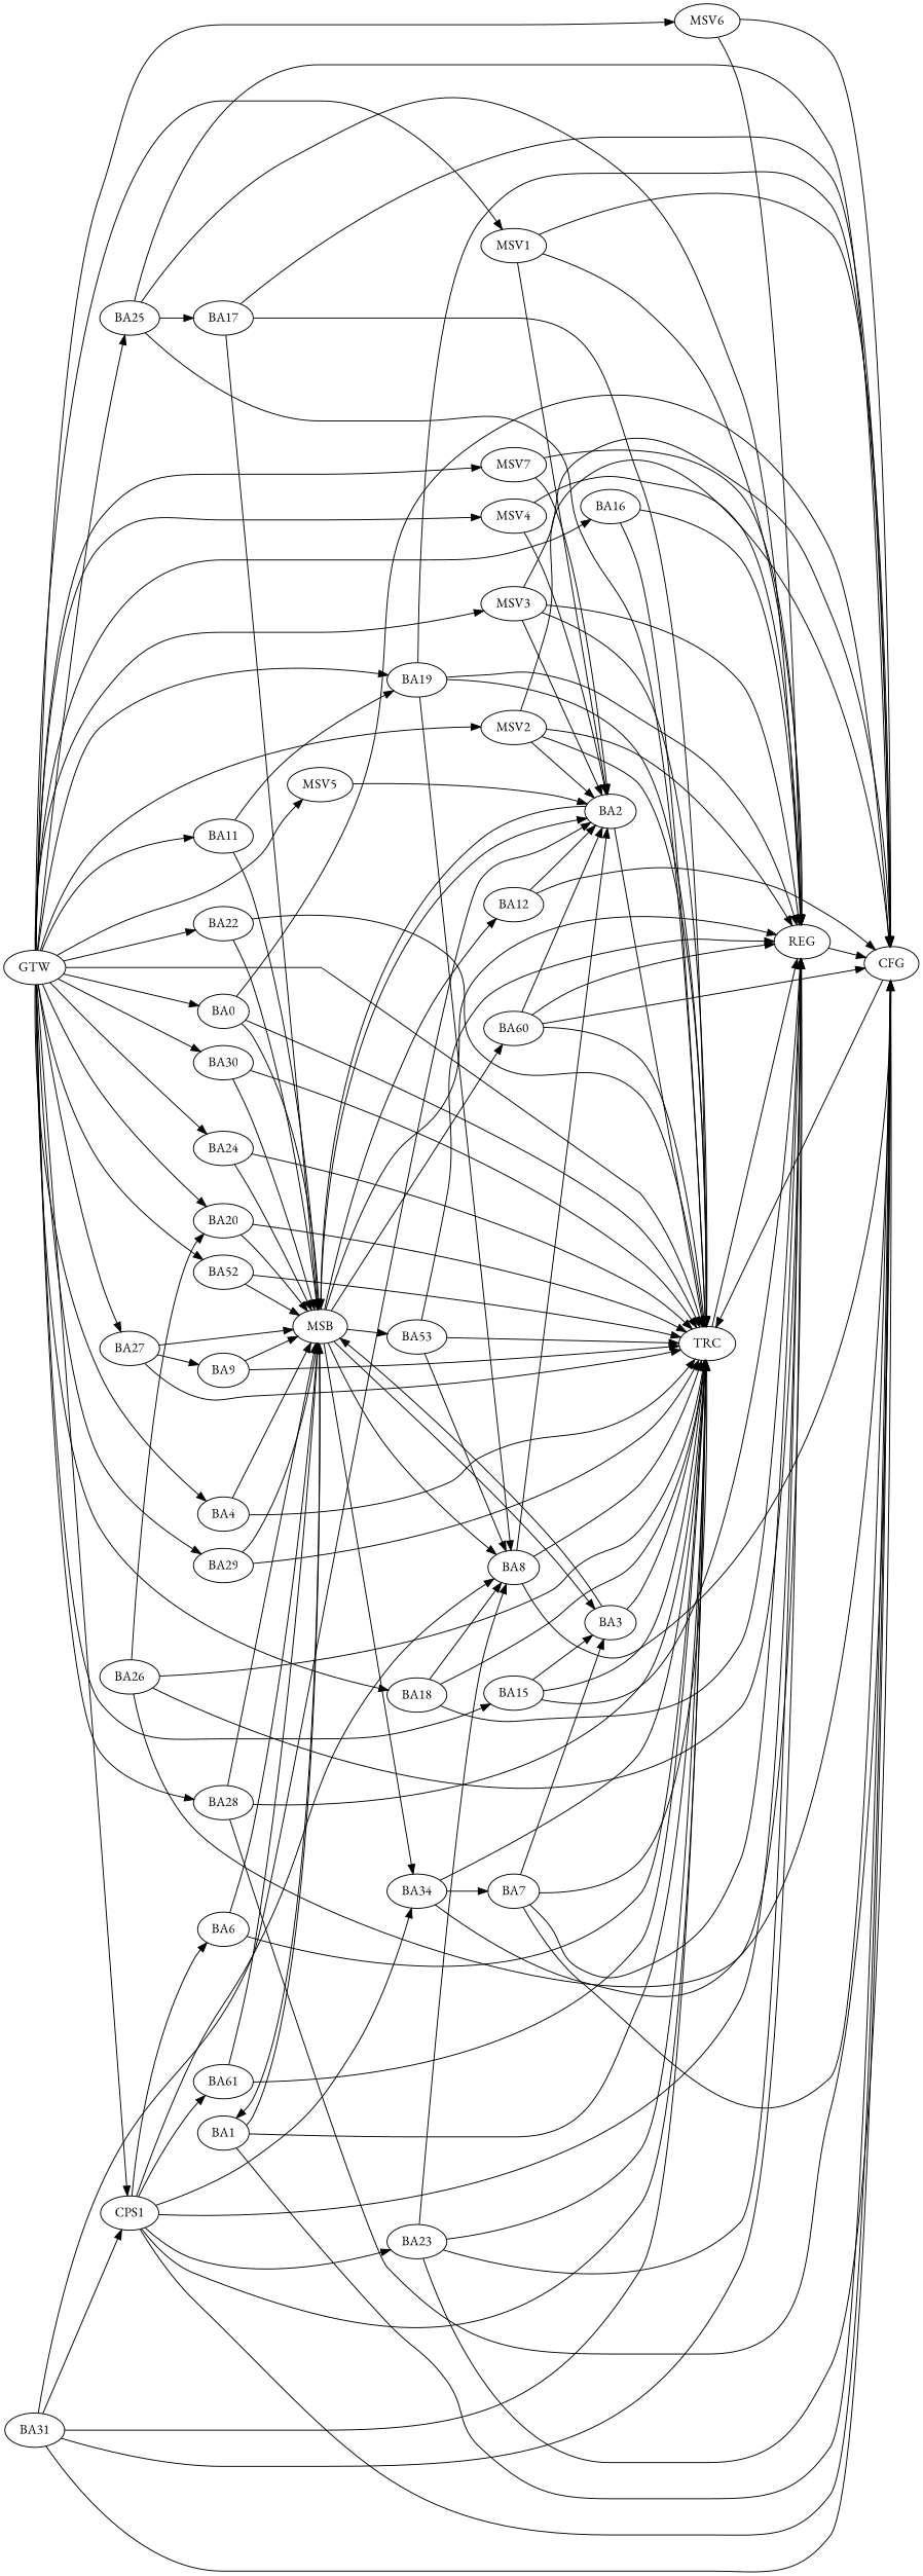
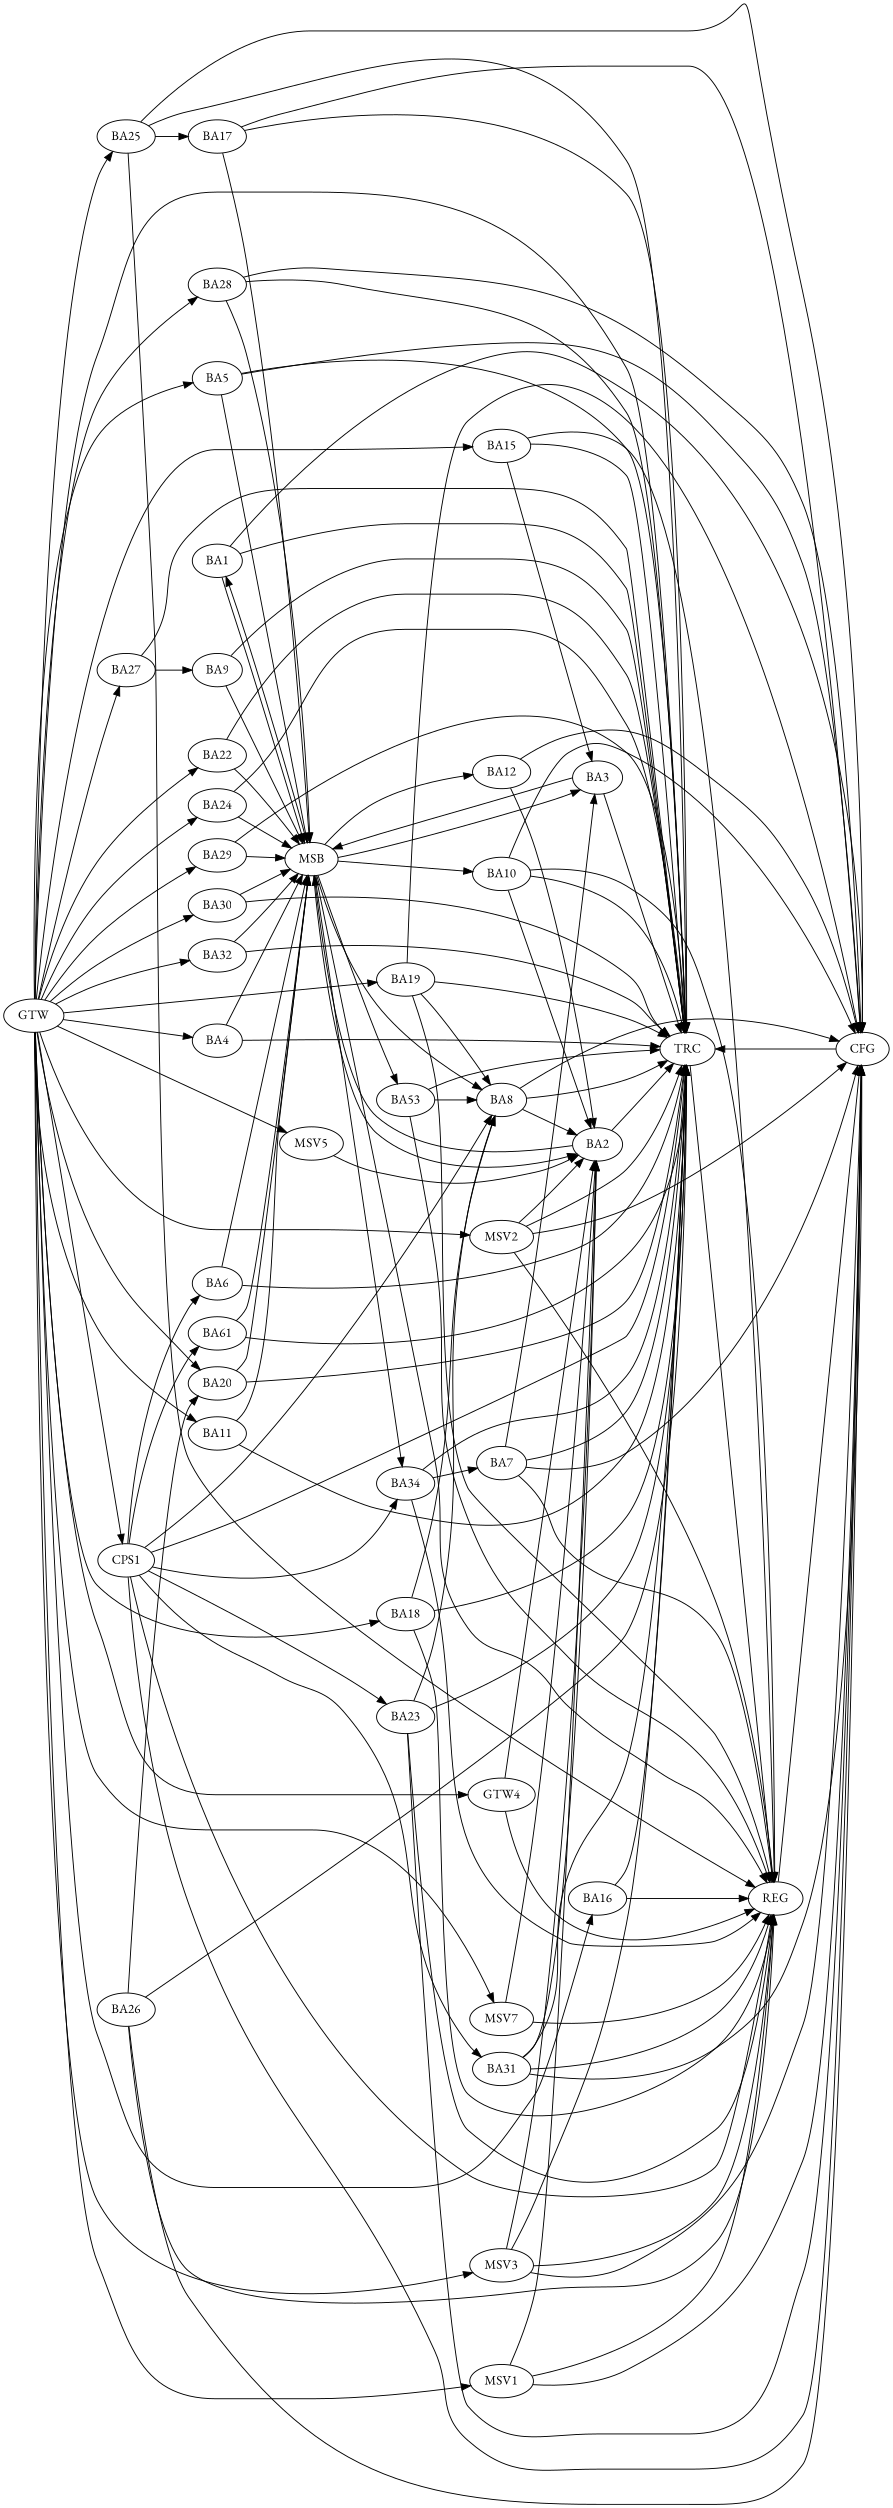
  strict digraph {
    fontname="EB Garamond"
    rankdir=LR
    node [fontname="EB Garamond"]
    edge [fontname="EB Garamond"]
    n1 [label=BA1]
    n2 [label=MSB]
    n3 [label=CFG]
    n4 [label=TRC]
    n5 [label=BA2]
    n6 [label=BA3]
    n7 [label=REG]
    n8 [label=BA8]
-   n9 [label=BA60]
+   n9 [label=BA10]
    n10 [label=BA12]
    n11 [label=BA53]
    n12 [label=BA34]
    n13 [label=BA4]
-   n14 [label=BA0]
+   n14 [label=BA5]
    n15 [label=BA6]
    n16 [label=BA7]
    n17 [label=BA9]
    n18 [label=BA11]
    n19 [label=BA15]
    n20 [label=BA16]
    n21 [label=BA17]
    n22 [label=BA18]
    n23 [label=BA19]
    n24 [label=BA20]
    n25 [label=BA61]
    n26 [label=BA22]
    n27 [label=BA23]
    n28 [label=BA24]
    n29 [label=BA25]
    n30 [label=BA26]
    n31 [label=BA27]
    n32 [label=BA28]
    n33 [label=BA29]
    n34 [label=BA30]
    n35 [label=BA31]
-   n36 [label=BA52]
+   n36 [label=BA32]
    n37 [label=CPS1]
    n38 [label=GTW]
    n39 [label=MSV1]
    n40 [label=MSV2]
    n41 [label=MSV3]
-   n42 [label=MSV4]
+   n42 [label=GTW4]
    n43 [label=MSV5]
-   n44 [label=MSV6]
    n45 [label=MSV7]
    n1 -> n2
    n1 -> n3
    n1 -> n4
    n2 -> n1
    n2 -> n5
    n2 -> n6
    n2 -> n7
    n2 -> n8
    n2 -> n9
    n2 -> n10
    n2 -> n11
    n2 -> n12
    n3 -> n4
    n4 -> n7
    n5 -> n2
    n5 -> n4
    n6 -> n2
    n6 -> n4
    n7 -> n3
    n8 -> n3
    n8 -> n4
    n8 -> n5
    n9 -> n3
    n9 -> n4
    n9 -> n5
    n9 -> n7
    n10 -> n3
    n10 -> n5
    n11 -> n4
    n11 -> n7
    n11 -> n8
    n12 -> n4
    n12 -> n7
    n12 -> n16
    n13 -> n2
    n13 -> n4
    n14 -> n2
    n14 -> n3
    n14 -> n4
    n15 -> n2
    n15 -> n4
    n16 -> n3
    n16 -> n4
    n16 -> n6
    n16 -> n7
    n17 -> n2
    n17 -> n4
    n18 -> n2
-   n18 -> n23
+   n18 -> n4
    n19 -> n4
    n19 -> n6
    n19 -> n7
    n20 -> n4
    n20 -> n7
    n21 -> n2
    n21 -> n3
    n21 -> n4
    n22 -> n4
    n22 -> n7
    n22 -> n8
    n23 -> n3
    n23 -> n4
    n23 -> n7
    n23 -> n8
    n24 -> n2
    n24 -> n4
    n25 -> n2
    n25 -> n4
    n26 -> n2
    n26 -> n4
    n27 -> n3
    n27 -> n4
    n27 -> n7
    n27 -> n8
    n28 -> n2
    n28 -> n4
    n29 -> n3
    n29 -> n4
    n29 -> n7
    n29 -> n21
    n30 -> n3
    n30 -> n4
    n30 -> n7
    n30 -> n24
-   n31 -> n2
    n31 -> n4
    n31 -> n17
    n32 -> n2
    n32 -> n3
    n32 -> n4
    n33 -> n2
    n33 -> n4
    n34 -> n2
    n34 -> n4
    n35 -> n3
    n35 -> n4
    n35 -> n5
    n35 -> n7
    n36 -> n2
    n36 -> n4
    n37 -> n3
    n37 -> n4
    n37 -> n7
    n37 -> n8
    n37 -> n12
    n37 -> n15
    n37 -> n25
    n37 -> n27
-   n35 -> n37
+   n37 -> n35
    n38 -> n4
    n38 -> n13
    n38 -> n14
    n38 -> n18
    n38 -> n19
    n38 -> n20
    n38 -> n22
    n38 -> n23
    n38 -> n24
    n38 -> n26
    n38 -> n28
    n38 -> n29
    n38 -> n31
    n38 -> n32
    n38 -> n33
    n38 -> n34
    n38 -> n36
    n38 -> n37
    n38 -> n39
    n38 -> n40
    n38 -> n41
    n38 -> n42
    n38 -> n43
-   n38 -> n44
    n38 -> n45
    n39 -> n3
    n39 -> n5
    n39 -> n7
    n40 -> n3
    n40 -> n4
    n40 -> n5
    n40 -> n7
    n41 -> n3
    n41 -> n4
    n41 -> n5
    n41 -> n7
    n42 -> n5
    n42 -> n7
    n43 -> n5
-   n44 -> n3
-   n44 -> n7
    n45 -> n5
    n45 -> n7
  }
